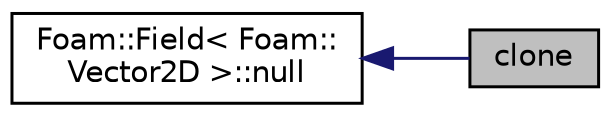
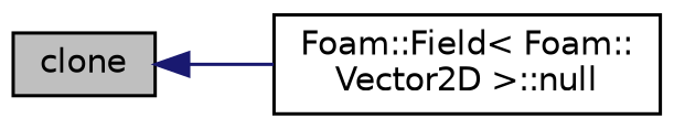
  digraph {
    rankdir=LR
    node [color=black fontname=Helvetica fontsize=10 shape=record]
    n1 [fillcolor=grey75 fontcolor=black height=0.2 label=clone style=filled width=0.4]
    n2 [height=0.2 label="Foam::Field\< Foam::\lVector2D \>::null" width=0.4]
-   n2 -> n1 [color=midnightblue dir=back fontname=Helvetica fontsize=10 labelfontname=Helvetica labelfontsize=10 style=solid]
+   n1 -> n2 [color=midnightblue dir=back fontname=Helvetica fontsize=10 labelfontname=Helvetica labelfontsize=10 style=solid]
  }
